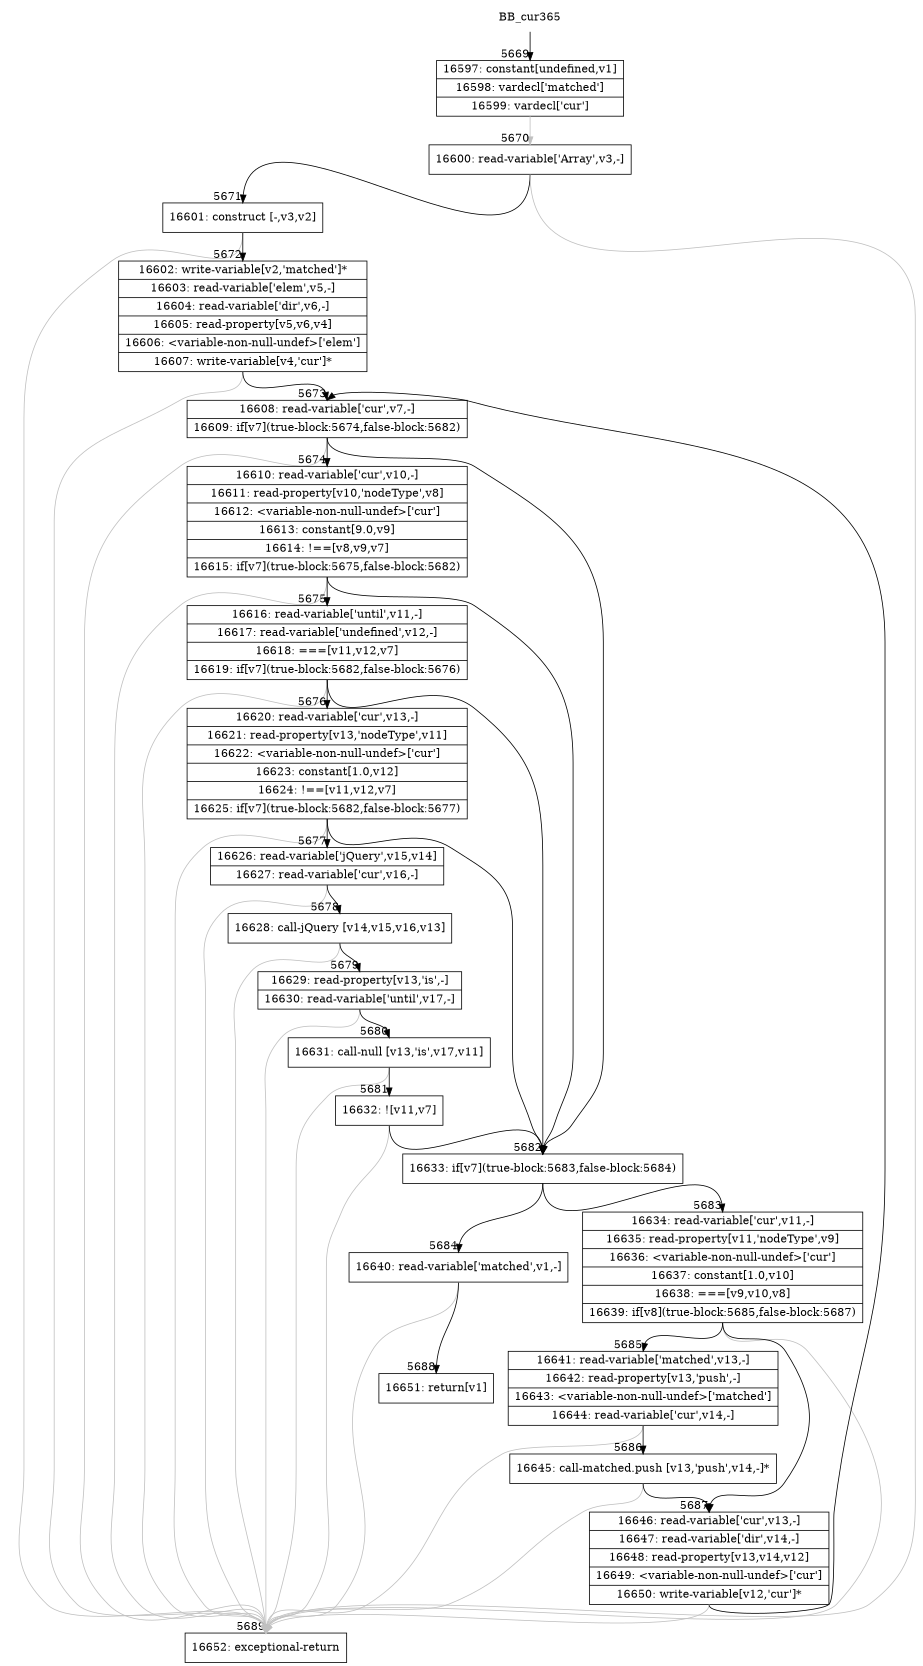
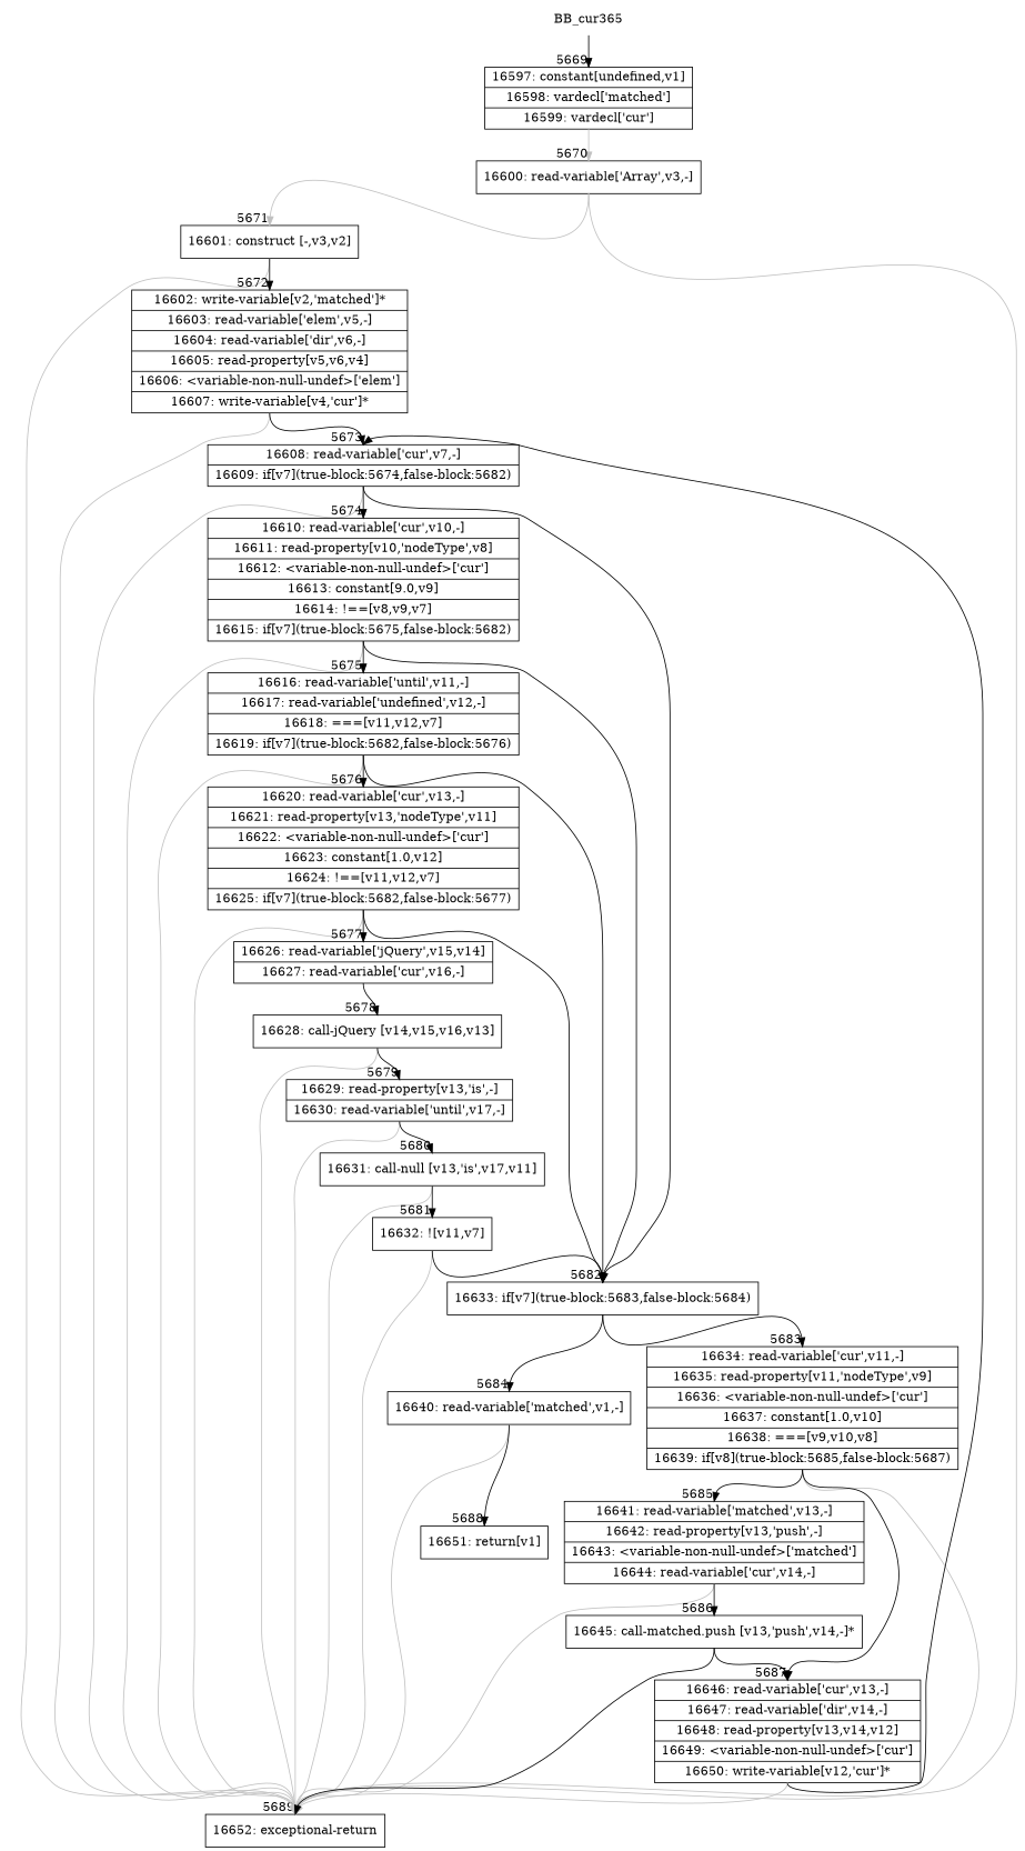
  digraph {
    rankdir=TD
    node [shape=record]
    edge [headport=n tailport=s]
    n1 [label=BB_cur365 shape=none]
    n2 [label="{16597: constant[undefined,v1]|16598: vardecl['matched']|16599: vardecl['cur']}"]
    n3 [label="{16600: read-variable['Array',v3,-]}"]
    n4 [label="{16601: construct [-,v3,v2]}"]
    n5 [label="{16652: exceptional-return}"]
    n6 [label="{16602: write-variable[v2,'matched']*|16603: read-variable['elem',v5,-]|16604: read-variable['dir',v6,-]|16605: read-property[v5,v6,v4]|16606: \<variable-non-null-undef\>['elem']|16607: write-variable[v4,'cur']*}"]
    n7 [label="{16608: read-variable['cur',v7,-]|16609: if[v7](true-block:5674,false-block:5682)}"]
    n8 [label="{16633: if[v7](true-block:5683,false-block:5684)}"]
    n9 [label="{16610: read-variable['cur',v10,-]|16611: read-property[v10,'nodeType',v8]|16612: \<variable-non-null-undef\>['cur']|16613: constant[9.0,v9]|16614: !==[v8,v9,v7]|16615: if[v7](true-block:5675,false-block:5682)}"]
    n10 [label="{16634: read-variable['cur',v11,-]|16635: read-property[v11,'nodeType',v9]|16636: \<variable-non-null-undef\>['cur']|16637: constant[1.0,v10]|16638: ===[v9,v10,v8]|16639: if[v8](true-block:5685,false-block:5687)}"]
    n11 [label="{16640: read-variable['matched',v1,-]}"]
    n12 [label="{16616: read-variable['until',v11,-]|16617: read-variable['undefined',v12,-]|16618: ===[v11,v12,v7]|16619: if[v7](true-block:5682,false-block:5676)}"]
    n13 [label="{16641: read-variable['matched',v13,-]|16642: read-property[v13,'push',-]|16643: \<variable-non-null-undef\>['matched']|16644: read-variable['cur',v14,-]}"]
    n14 [label="{16646: read-variable['cur',v13,-]|16647: read-variable['dir',v14,-]|16648: read-property[v13,v14,v12]|16649: \<variable-non-null-undef\>['cur']|16650: write-variable[v12,'cur']*}"]
    n15 [label="{16651: return[v1]}"]
    n16 [label="{16620: read-variable['cur',v13,-]|16621: read-property[v13,'nodeType',v11]|16622: \<variable-non-null-undef\>['cur']|16623: constant[1.0,v12]|16624: !==[v11,v12,v7]|16625: if[v7](true-block:5682,false-block:5677)}"]
    n17 [label="{16626: read-variable['jQuery',v15,v14]|16627: read-variable['cur',v16,-]}"]
    n18 [label="{16628: call-jQuery [v14,v15,v16,v13]}"]
    n19 [label="{16629: read-property[v13,'is',-]|16630: read-variable['until',v17,-]}"]
    n20 [label="{16631: call-null [v13,'is',v17,v11]}"]
    n21 [label="{16632: ![v11,v7]}"]
    n22 [label="{16645: call-matched.push [v13,'push',v14,-]*}"]
    n1 -> n2 [headlabel="    5669"]
    n2 -> n3 [color=gray headlabel="      5670"]
-   n3 -> n4 [headlabel="      5671"]
+   n3 -> n4 [headlabel="      5671" color=gray]
    n3 -> n5 [color=gray headlabel="      5689"]
    n4 -> n5 [color=gray]
    n4 -> n6 [headlabel="      5672"]
    n6 -> n5 [color=gray]
    n6 -> n7 [headlabel="      5673"]
    n7 -> n5 [color=gray]
    n7 -> n8 [headlabel="      5682"]
    n7 -> n9 [headlabel="      5674"]
    n8 -> n10 [headlabel="      5683"]
    n8 -> n11 [headlabel="      5684"]
    n9 -> n5 [color=gray]
    n9 -> n8
    n9 -> n12 [headlabel="      5675"]
    n10 -> n5 [color=gray]
    n10 -> n13 [headlabel="      5685"]
    n10 -> n14 [headlabel="      5687"]
    n11 -> n5 [color=gray]
    n11 -> n15 [headlabel="      5688"]
    n12 -> n5 [color=gray]
    n12 -> n8
    n12 -> n16 [headlabel="      5676"]
    n13 -> n5 [color=gray]
    n13 -> n22 [headlabel="      5686"]
    n14 -> n5 [color=gray]
    n14 -> n7
    n16 -> n5 [color=gray]
    n16 -> n8
    n16 -> n17 [headlabel="      5677"]
-   n17 -> n5 [color=gray]
    n17 -> n18 [headlabel="      5678"]
    n18 -> n5 [color=gray]
    n18 -> n19 [headlabel="      5679"]
    n19 -> n5 [color=gray]
    n19 -> n20 [headlabel="      5680"]
    n20 -> n5 [color=gray]
    n20 -> n21 [headlabel="      5681"]
    n21 -> n5 [color=gray]
    n21 -> n8
-   n22 -> n5 [color=gray]
+   n22 -> n5 [color=black]
    n22 -> n14
  }
